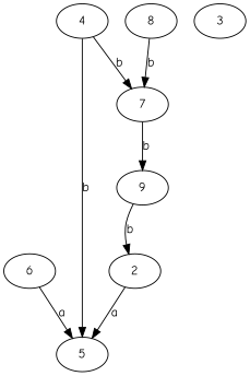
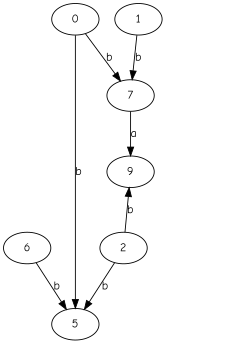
  strict digraph {
    fontname="Comic Neue"
    node [fontname="Comic Neue"]
    edge [fontname="Comic Neue"]
    n1 [label=6]
    5
-   0 [label=4]
+   0
    7
    n5 [label=9]
-   1 [label=8]
+   1
    2
-   3
-   n1 -> 5 [label=a]
+   n1 -> 5 [label=b]
    0 -> 5 [label=b]
    0 -> 7 [label=b]
-   7 -> n5 [label=b]
+   7 -> n5 [label=a]
    1 -> 7 [label=b]
-   2 -> 5 [label=a]
-   n5 -> 2 [label=b]
+   2 -> 5 [label=b]
+   2 -> n5 [label=b]
  }
